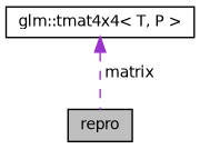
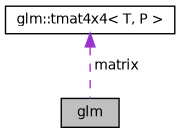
  digraph {
    node [color=black fontname=Helvetica fontsize=10 shape=record style=filled]
-   n1 [fillcolor=grey75 fontcolor=black height=0.2 label=repro width=0.4]
+   n1 [fillcolor=grey75 fontcolor=black height=0.2 label=glm width=0.4]
    n2 [fillcolor=white height=0.2 label="glm::tmat4x4\< T, P \>" width=0.4]
    n2 -> n1 [color=darkorchid3 dir=back fontname=Helvetica fontsize=10 label=" matrix" labelfontname=Helvetica labelfontsize=10 style=dashed]
  }
